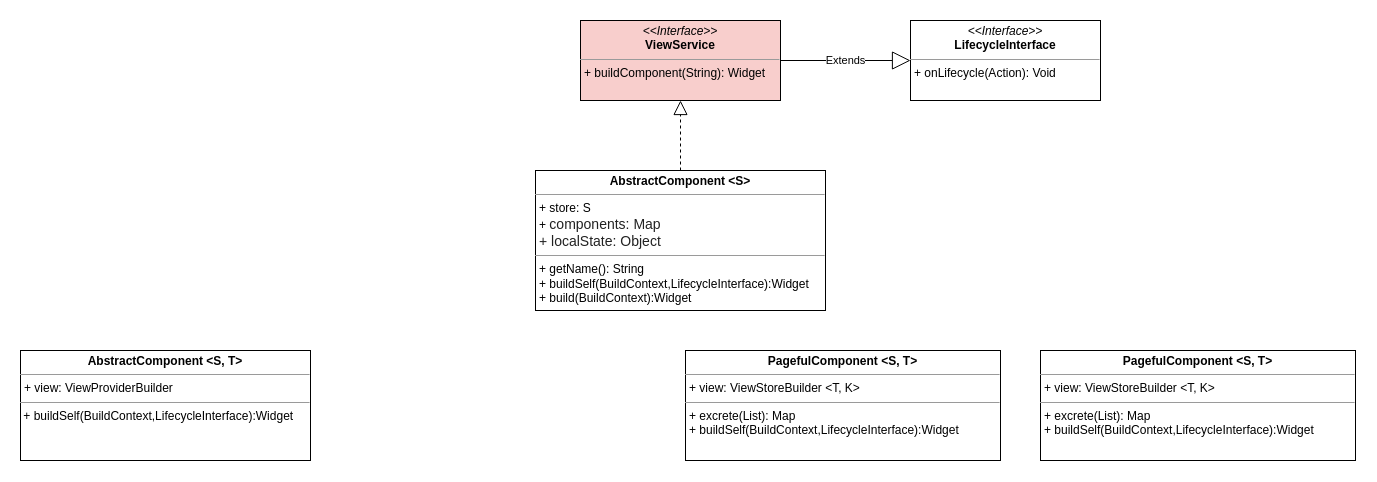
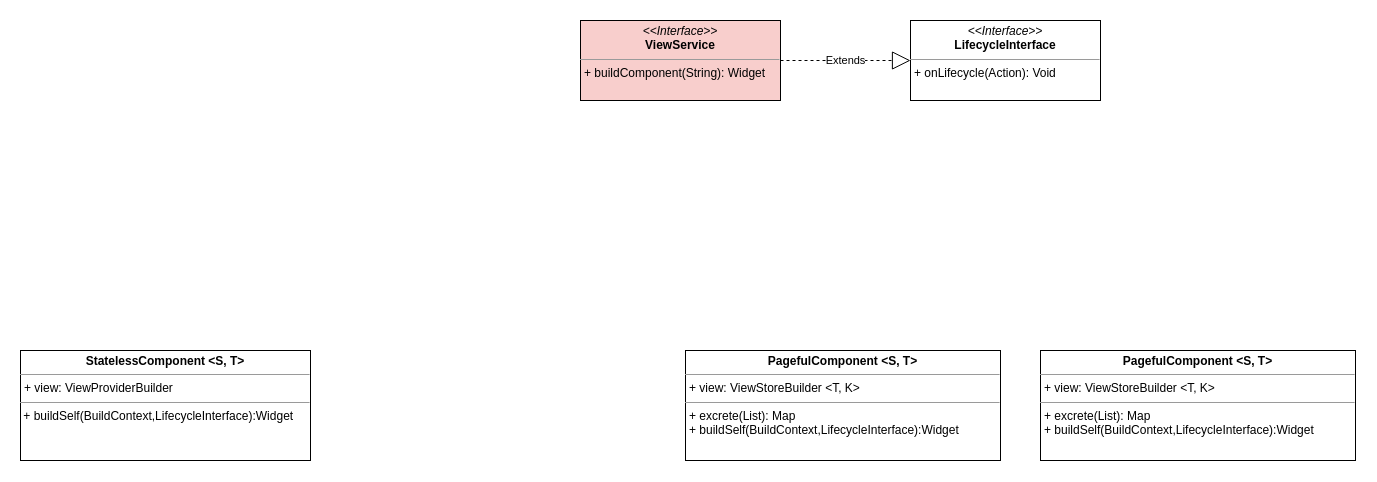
  <mxCell id="0" />
  <mxCell id="1" parent="0" />
  <mxCell id="2" value="&lt;p style=&quot;margin: 0px ; margin-top: 4px ; text-align: center&quot;&gt;&lt;i&gt;&amp;lt;&amp;lt;Interface&amp;gt;&amp;gt;&lt;/i&gt;&lt;br&gt;&lt;b&gt;LifecycleInterface&lt;/b&gt;&lt;/p&gt;&lt;hr size=&quot;1&quot;&gt;&lt;p style=&quot;margin: 0px ; margin-left: 4px&quot;&gt;+ onLifecycle(Action): Void&lt;br&gt;&lt;/p&gt;" style="verticalAlign=top;align=left;overflow=fill;fontSize=12;fontFamily=Helvetica;html=1;" vertex="1" parent="1"><mxGeometry x="910" y="20" width="190" height="80" as="geometry" /></mxCell>
  <mxCell id="3" value="&lt;p style=&quot;margin: 0px ; margin-top: 4px ; text-align: center&quot;&gt;&lt;i&gt;&amp;lt;&amp;lt;Interface&amp;gt;&amp;gt;&lt;/i&gt;&lt;br&gt;&lt;b&gt;ViewService&lt;/b&gt;&lt;/p&gt;&lt;hr size=&quot;1&quot;&gt;&lt;p style=&quot;margin: 0px ; margin-left: 4px&quot;&gt;+ buildComponent(String): Widget&lt;br&gt;&lt;/p&gt;" style="verticalAlign=top;align=left;overflow=fill;fontSize=12;fontFamily=Helvetica;html=1;fillColor=#f8cecc;" vertex="1" parent="1"><mxGeometry x="580" y="20" width="200" height="80" as="geometry" /></mxCell>
- <mxCell id="4" value="Extends" style="endArrow=block;endSize=16;endFill=0;html=1;exitX=1;exitY=0.5;exitDx=0;exitDy=0;entryX=0;entryY=0.5;entryDx=0;entryDy=0;" edge="1" parent="1" source="3" target="2"><mxGeometry width="160" relative="1" as="geometry"><mxPoint x="800" y="200" as="sourcePoint" /><mxPoint x="960" y="200" as="targetPoint" /></mxGeometry></mxCell>
- <mxCell id="5" value="&lt;p style=&quot;margin: 0px ; margin-top: 4px ; text-align: center&quot;&gt;&lt;b&gt;AbstractComponent &amp;lt;S&amp;gt;&lt;/b&gt;&lt;/p&gt;&lt;hr size=&quot;1&quot;&gt;&lt;p style=&quot;margin: 0px ; margin-left: 4px&quot;&gt;+ store: S&lt;/p&gt;&lt;p style=&quot;margin: 0px ; margin-left: 4px&quot;&gt;+&amp;nbsp;&lt;span style=&quot;font-size: 14px ; white-space: pre ; background-color: rgb(255 , 255 , 255)&quot;&gt;&lt;font color=&quot;#222222&quot;&gt;components: Map&lt;/font&gt;&lt;/span&gt;&lt;/p&gt;&lt;p style=&quot;margin: 0px ; margin-left: 4px&quot;&gt;&lt;span style=&quot;font-size: 14px ; white-space: pre ; background-color: rgb(255 , 255 , 255)&quot;&gt;&lt;font color=&quot;#222222&quot;&gt;+ localState: Object&lt;/font&gt;&lt;/span&gt;&lt;/p&gt;&lt;hr size=&quot;1&quot;&gt;&lt;p style=&quot;margin: 0px ; margin-left: 4px&quot;&gt;+ getName(): String&lt;/p&gt;&lt;p style=&quot;margin: 0px ; margin-left: 4px&quot;&gt;+ buildSelf(BuildContext,LifecycleInterface):Widget&lt;/p&gt;&lt;p style=&quot;margin: 0px ; margin-left: 4px&quot;&gt;+ build(BuildContext):Widget&lt;/p&gt;" style="verticalAlign=top;align=left;overflow=fill;fontSize=12;fontFamily=Helvetica;html=1;" vertex="1" parent="1"><mxGeometry x="535" y="170" width="290" height="140" as="geometry" /></mxCell>
- <mxCell id="6" value="" style="endArrow=block;dashed=1;endFill=0;endSize=12;html=1;exitX=0.5;exitY=0;exitDx=0;exitDy=0;entryX=0.5;entryY=1;entryDx=0;entryDy=0;" edge="1" parent="1" source="5" target="3"><mxGeometry width="160" relative="1" as="geometry"><mxPoint x="1090" y="270" as="sourcePoint" /><mxPoint x="930" y="270" as="targetPoint" /></mxGeometry></mxCell>
+ <mxCell id="4" value="Extends" style="endArrow=block;endSize=16;endFill=0;html=1;exitX=1;exitY=0.5;exitDx=0;exitDy=0;entryX=0;entryY=0.5;entryDx=0;entryDy=0;dashed=1;" edge="1" parent="1" source="3" target="2"><mxGeometry width="160" relative="1" as="geometry"><mxPoint x="800" y="200" as="sourcePoint" /><mxPoint x="960" y="200" as="targetPoint" /></mxGeometry></mxCell>
  <mxCell id="7" value="&lt;p style=&quot;margin: 0px ; margin-top: 4px ; text-align: center&quot;&gt;&lt;b&gt;PagefulComponent &amp;lt;S, T&amp;gt;&lt;/b&gt;&lt;br&gt;&lt;/p&gt;&lt;hr size=&quot;1&quot;&gt;&lt;p style=&quot;margin: 0px ; margin-left: 4px&quot;&gt;+ view: ViewStoreBuilder &amp;lt;T, K&amp;gt;&lt;br&gt;&lt;/p&gt;&lt;hr size=&quot;1&quot;&gt;&lt;p style=&quot;margin: 0px ; margin-left: 4px&quot;&gt;+ excrete(List): Map&lt;/p&gt;&lt;p style=&quot;margin: 0px ; margin-left: 4px&quot;&gt;+ buildSelf(BuildContext,LifecycleInterface):Widget&lt;br&gt;&lt;/p&gt;" style="verticalAlign=top;align=left;overflow=fill;fontSize=12;fontFamily=Helvetica;html=1;" vertex="1" parent="1"><mxGeometry x="685" y="350" width="315" height="110" as="geometry" /></mxCell>
- <mxCell id="8" value="&lt;p style=&quot;margin: 0px ; margin-top: 4px ; text-align: center&quot;&gt;&lt;b&gt;AbstractComponent &amp;lt;S, T&amp;gt;&lt;/b&gt;&lt;br&gt;&lt;/p&gt;&lt;hr size=&quot;1&quot;&gt;&lt;p style=&quot;margin: 0px ; margin-left: 4px&quot;&gt;+ view: ViewProviderBuilder&lt;br&gt;&lt;/p&gt;&lt;hr size=&quot;1&quot;&gt;&lt;p style=&quot;margin: 0px ; margin-left: 4px&quot;&gt;&lt;/p&gt;&amp;nbsp;+ buildSelf(BuildContext,LifecycleInterface):Widget" style="verticalAlign=top;align=left;overflow=fill;fontSize=12;fontFamily=Helvetica;html=1;" vertex="1" parent="1"><mxGeometry x="20" y="350" width="290" height="110" as="geometry" /></mxCell>
+ <mxCell id="8" value="&lt;p style=&quot;margin: 0px ; margin-top: 4px ; text-align: center&quot;&gt;&lt;b&gt;StatelessComponent &amp;lt;S, T&amp;gt;&lt;/b&gt;&lt;br&gt;&lt;/p&gt;&lt;hr size=&quot;1&quot;&gt;&lt;p style=&quot;margin: 0px ; margin-left: 4px&quot;&gt;+ view: ViewProviderBuilder&lt;br&gt;&lt;/p&gt;&lt;hr size=&quot;1&quot;&gt;&lt;p style=&quot;margin: 0px ; margin-left: 4px&quot;&gt;&lt;/p&gt;&amp;nbsp;+ buildSelf(BuildContext,LifecycleInterface):Widget" style="verticalAlign=top;align=left;overflow=fill;fontSize=12;fontFamily=Helvetica;html=1;" vertex="1" parent="1"><mxGeometry x="20" y="350" width="290" height="110" as="geometry" /></mxCell>
  <mxCell id="9" value="&lt;p style=&quot;margin: 0px ; margin-top: 4px ; text-align: center&quot;&gt;&lt;b&gt;PagefulComponent &amp;lt;S, T&amp;gt;&lt;/b&gt;&lt;br&gt;&lt;/p&gt;&lt;hr size=&quot;1&quot;&gt;&lt;p style=&quot;margin: 0px ; margin-left: 4px&quot;&gt;+ view: ViewStoreBuilder &amp;lt;T, K&amp;gt;&lt;br&gt;&lt;/p&gt;&lt;hr size=&quot;1&quot;&gt;&lt;p style=&quot;margin: 0px ; margin-left: 4px&quot;&gt;+ excrete(List): Map&lt;/p&gt;&lt;p style=&quot;margin: 0px ; margin-left: 4px&quot;&gt;+ buildSelf(BuildContext,LifecycleInterface):Widget&lt;br&gt;&lt;/p&gt;" style="verticalAlign=top;align=left;overflow=fill;fontSize=12;fontFamily=Helvetica;html=1;" vertex="1" parent="1"><mxGeometry x="1040" y="350" width="315" height="110" as="geometry" /></mxCell>
